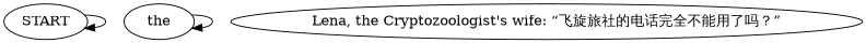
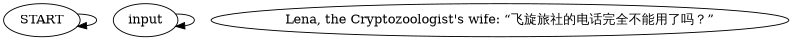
  digraph {
    n1 [label=START]
-   n2 [label=the]
+   n2 [label=input]
    n3 [label="Lena, the Cryptozoologist's wife: “飞旋旅社的电话完全不能用了吗？”"]
    n1 -> n1
    n2 -> n2
  }
